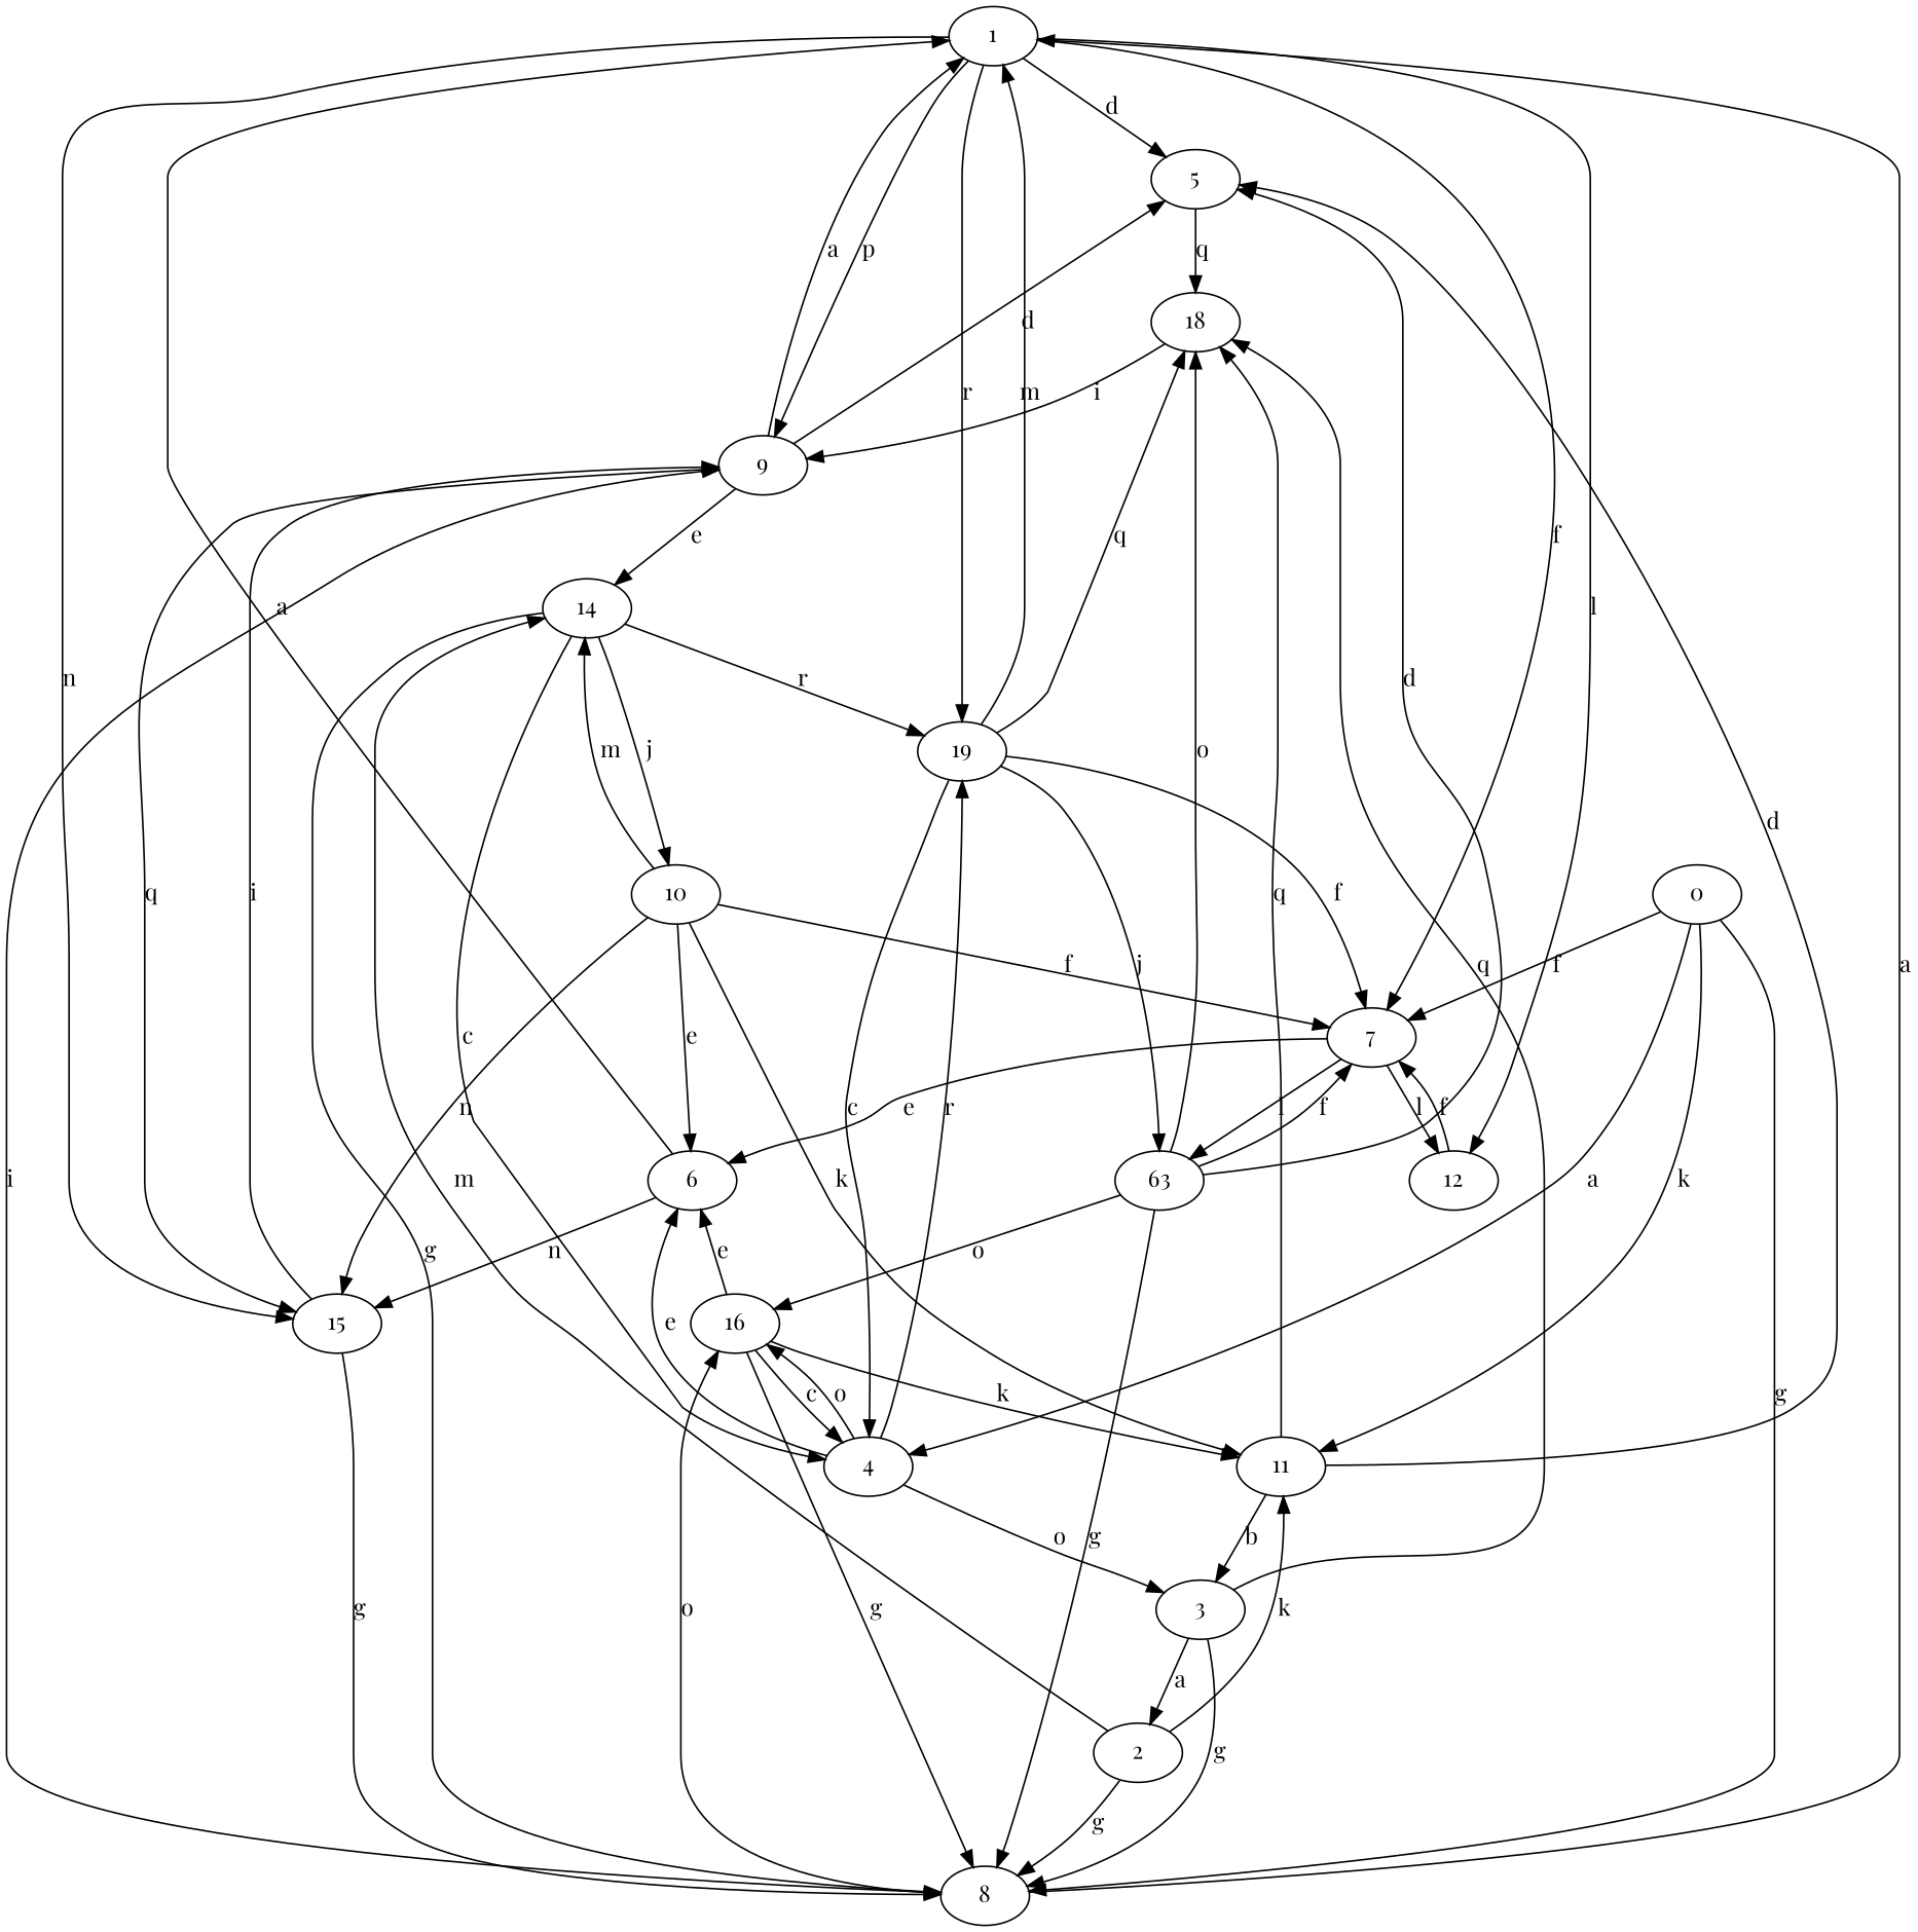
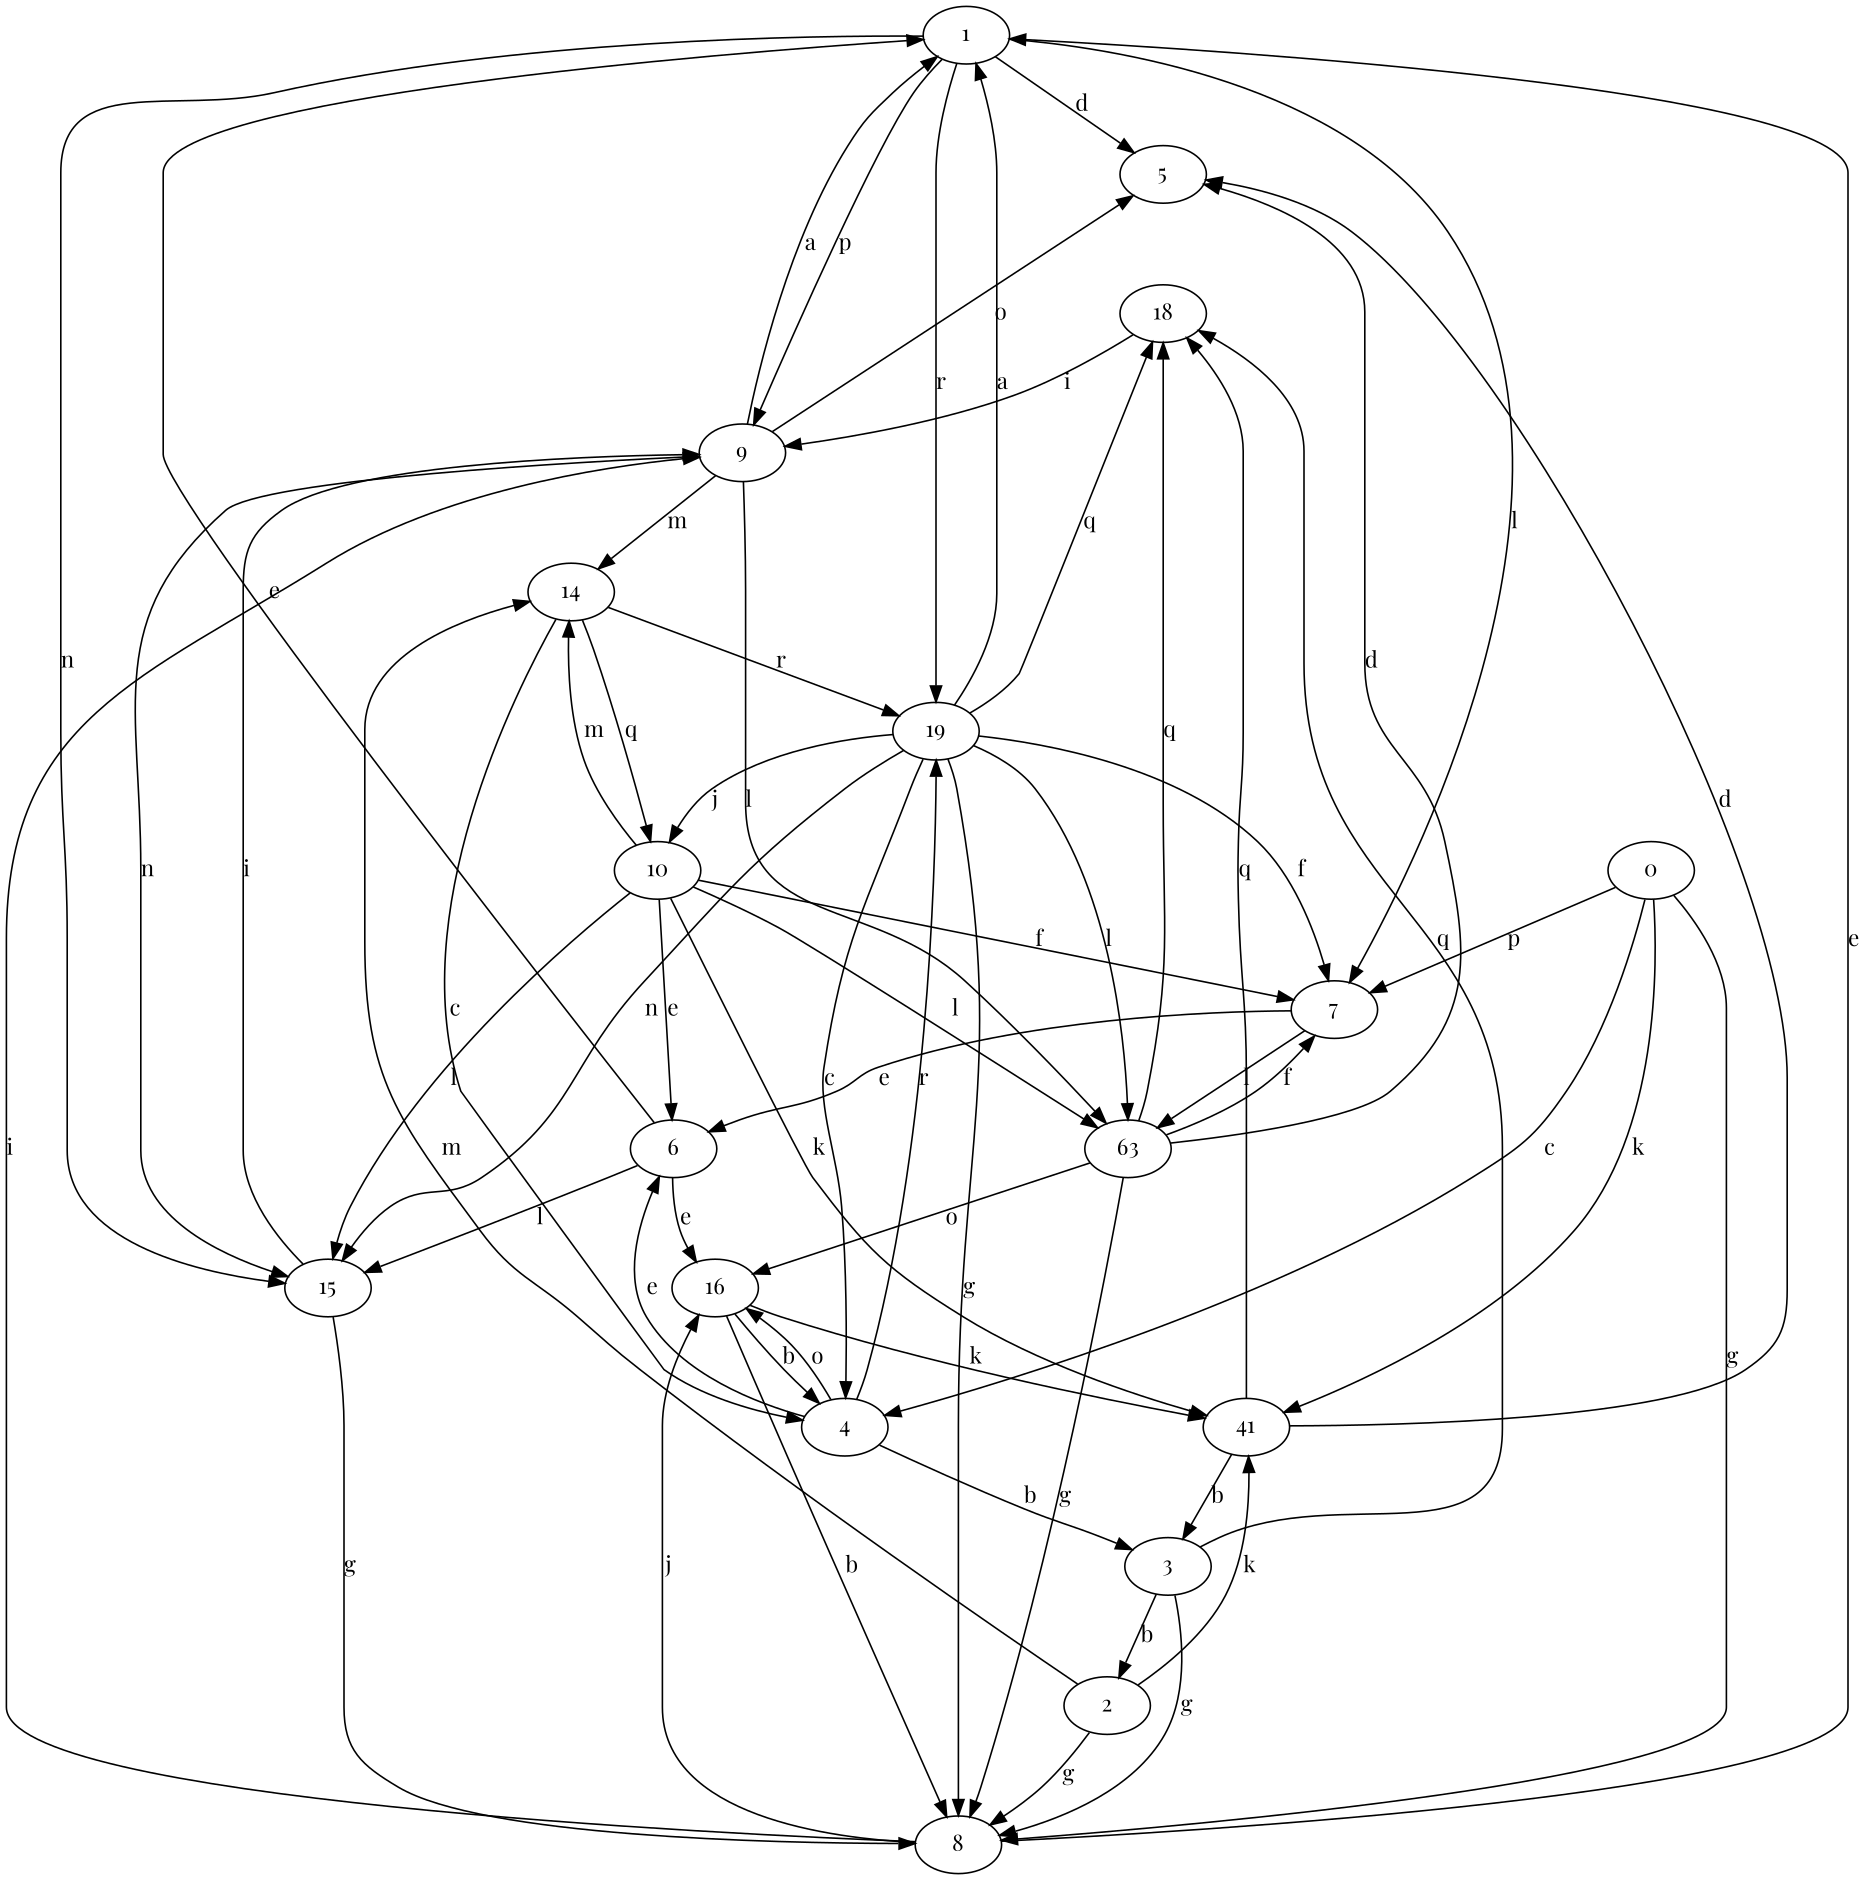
  strict digraph {
    fontname="Playfair Display"
    node [fontname="Playfair Display"]
    edge [fontname="Playfair Display"]
    1
    5
    7
    9
-   12
    15
    19
    18
    6
    n10 [label=63]
    14
    8
    4
    10
    2
-   11
+   11 [label=41]
    16
    3
    0
    1 -> 5 [label=d]
-   1 -> 7 [label=f]
+   1 -> 7 [label=l]
    1 -> 9 [label=p]
-   1 -> 12 [label=l]
    1 -> 15 [label=n]
    1 -> 19 [label=r]
-   5 -> 18 [label=q]
-   7 -> 12 [label=l]
    7 -> 6 [label=e]
    7 -> n10 [label=l]
    9 -> 1 [label=a]
-   9 -> 5 [label=d]
-   9 -> 15 [label=q]
-   9 -> 14 [label=e]
-   12 -> 7 [label=f]
+   9 -> 5 [label=o]
+   9 -> 15 [label=n]
+   9 -> n10 [label=l]
+   9 -> 14 [label=m]
    15 -> 9 [label=i]
    15 -> 8 [label=g]
-   19 -> 1 [label=m]
+   19 -> 1 [label=a]
    19 -> 7 [label=f]
+   19 -> 15 [label=n]
    19 -> 18 [label=q]
-   19 -> n10 [label=j]
-   14 -> 8 [label=g]
+   19 -> n10 [label=l]
+   19 -> 8 [label=g]
    19 -> 4 [label=c]
+   19 -> 10 [label=j]
    18 -> 9 [label=i]
-   6 -> 1 [label=a]
-   6 -> 15 [label=n]
+   6 -> 1 [label=e]
+   6 -> 15 [label=l]
    n10 -> 5 [label=d]
    n10 -> 7 [label=f]
-   n10 -> 18 [label=o]
+   n10 -> 18 [label=q]
    n10 -> 8 [label=g]
    n10 -> 16 [label=o]
    14 -> 19 [label=r]
    14 -> 4 [label=c]
-   14 -> 10 [label=j]
-   8 -> 1 [label=a]
+   14 -> 10 [label=q]
+   8 -> 1 [label=e]
    8 -> 9 [label=i]
-   8 -> 16 [label=o]
+   8 -> 16 [label=j]
    4 -> 19 [label=r]
    4 -> 6 [label=e]
    4 -> 16 [label=o]
-   4 -> 3 [label=o]
+   4 -> 3 [label=b]
    10 -> 7 [label=f]
-   10 -> 15 [label=n]
+   10 -> 15 [label=l]
    10 -> 6 [label=e]
+   10 -> n10 [label=l]
    10 -> 14 [label=m]
    10 -> 11 [label=k]
    2 -> 14 [label=m]
    2 -> 8 [label=g]
    2 -> 11 [label=k]
    11 -> 5 [label=d]
    11 -> 18 [label=q]
    11 -> 3 [label=b]
-   16 -> 6 [label=e]
-   16 -> 8 [label=g]
-   16 -> 4 [label=c]
+   6 -> 16 [label=e]
+   16 -> 8 [label=b]
+   16 -> 4 [label=b]
    16 -> 11 [label=k]
    3 -> 18 [label=q]
    3 -> 8 [label=g]
-   3 -> 2 [label=a]
-   0 -> 7 [label=f]
+   3 -> 2 [label=b]
+   0 -> 7 [label=p]
    0 -> 8 [label=g]
-   0 -> 4 [label=a]
+   0 -> 4 [label=c]
    0 -> 11 [label=k]
  }
